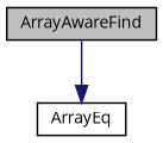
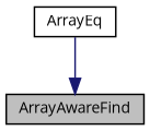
  digraph {
    rankdir=TB
    fontname="Open Sans"
    node [color=black fontname="Open Sans" fontsize=10 shape=record]
    n1 [fillcolor=grey75 fontcolor=black height=0.2 label=ArrayAwareFind style=filled width=0.4]
    n2 [height=0.2 label=ArrayEq width=0.4]
-   n1 -> n2 [color=midnightblue fontname="Open Sans" fontsize=10 labelfontname=Helvetica labelfontsize=10 style=solid]
+   n2 -> n1 [color=midnightblue fontname="Open Sans" fontsize=10 labelfontname=Helvetica labelfontsize=10 style=solid]
  }
